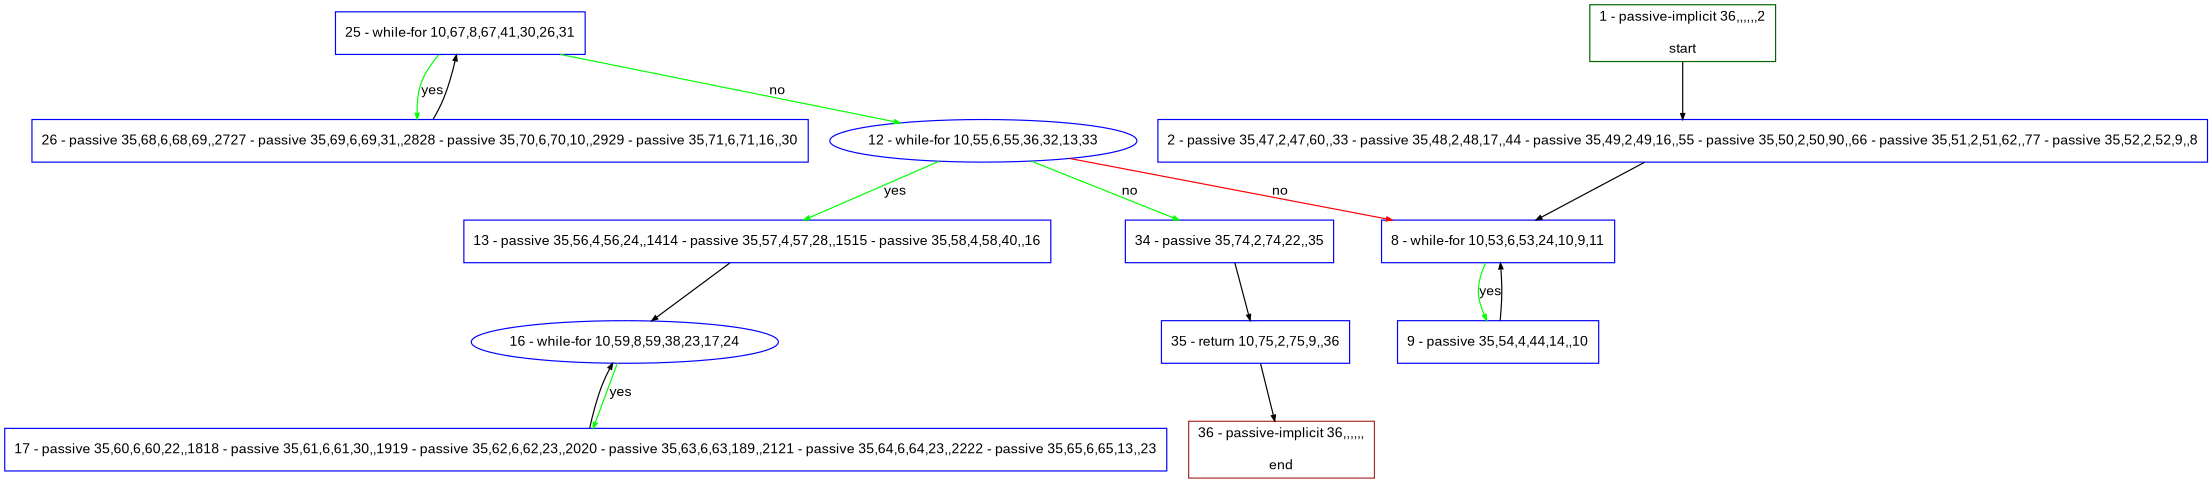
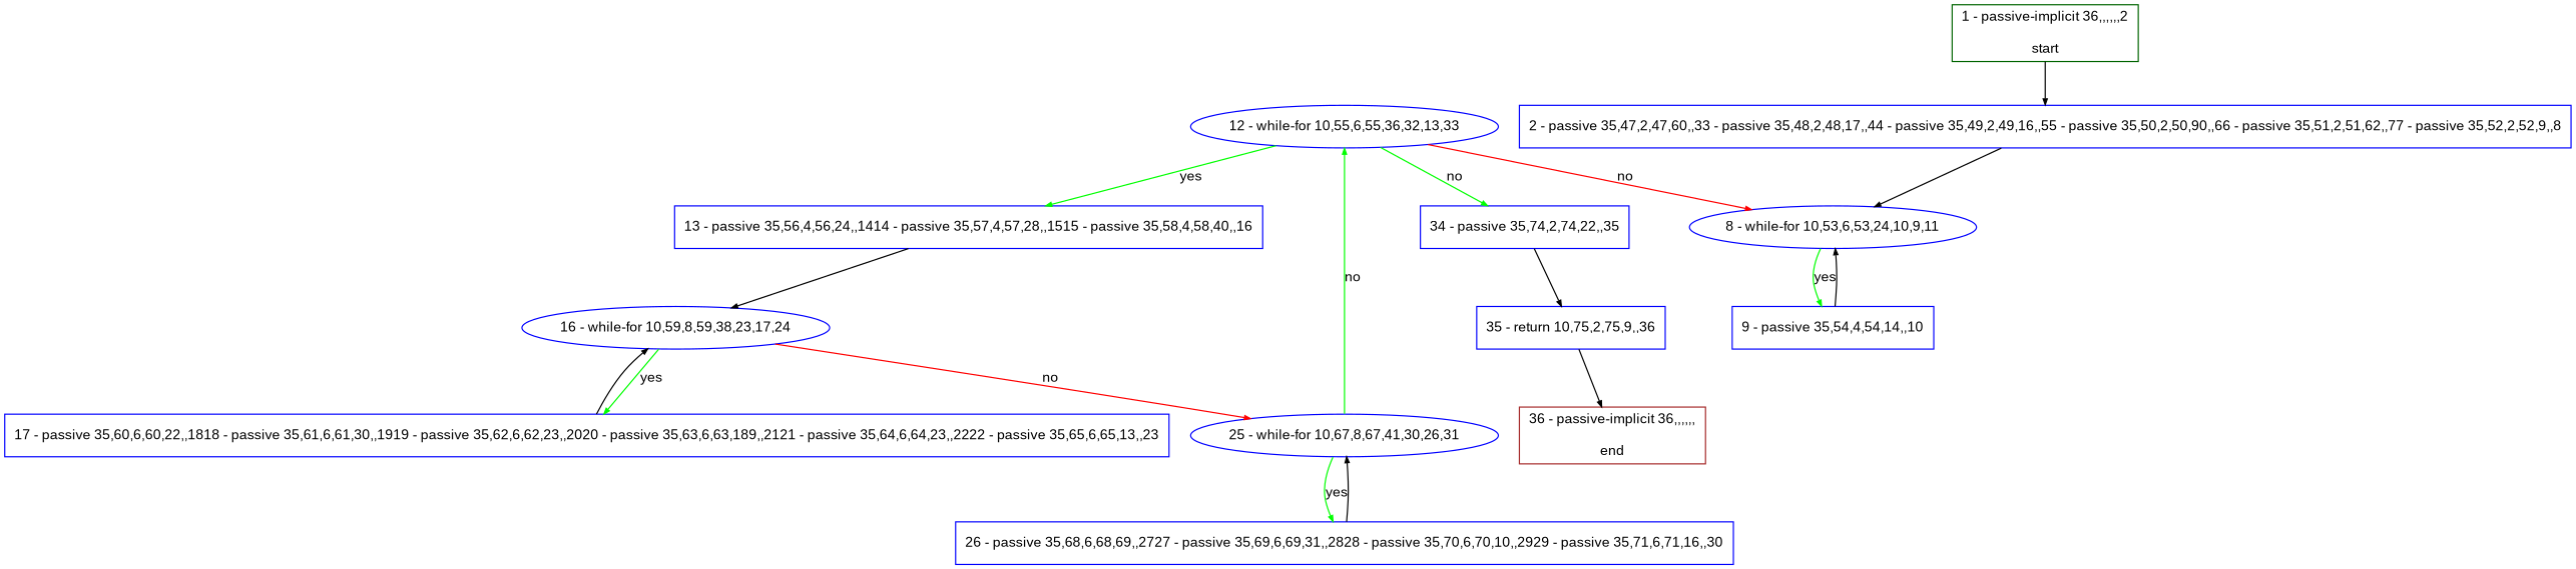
  digraph {
    bgcolor=white
    compound=true
    fillcolor="#FFFFCC"
    fontname=Arial
    fontsize=12
    pack=true
    packmode=clust
    style="rounded,filled"
    node [color="#0000ff" compound=true fillcolor="#ffffff" fixedsize=false fontname=Arial fontsize=12 node_initialized=no shape=box style=filled]
    edge [arrowhead=normal arrowsize=0.5 arrowtail=none color="#000000" compound=true dir=forward fontcolor=black fontname=Arial fontsize=12]
    n1 [label="2 - passive 35,47,2,47,60,,33 - passive 35,48,2,48,17,,44 - passive 35,49,2,49,16,,55 - passive 35,50,2,50,90,,66 - passive 35,51,2,51,62,,77 - passive 35,52,2,52,9,,8"]
-   n2 [label="8 - while-for 10,53,6,53,24,10,9,11"]
-   n3 [label="9 - passive 35,54,4,44,14,,10"]
+   n2 [label="8 - while-for 10,53,6,53,24,10,9,11" shape=oval]
+   n3 [label="9 - passive 35,54,4,54,14,,10"]
    n4 [color="#006400" label="1 - passive-implicit 36,,,,,,2\n\nstart"]
    n5 [label="12 - while-for 10,55,6,55,36,32,13,33" shape=oval]
    n6 [label="13 - passive 35,56,4,56,24,,1414 - passive 35,57,4,57,28,,1515 - passive 35,58,4,58,40,,16"]
    n7 [label="34 - passive 35,74,2,74,22,,35"]
    n8 [label="16 - while-for 10,59,8,59,38,23,17,24" shape=oval]
    n9 [label="35 - return 10,75,2,75,9,,36"]
    n10 [label="17 - passive 35,60,6,60,22,,1818 - passive 35,61,6,61,30,,1919 - passive 35,62,6,62,23,,2020 - passive 35,63,6,63,189,,2121 - passive 35,64,6,64,23,,2222 - passive 35,65,6,65,13,,23"]
-   n11 [label="25 - while-for 10,67,8,67,41,30,26,31"]
+   n11 [label="25 - while-for 10,67,8,67,41,30,26,31" shape=oval]
    n12 [color="#a52a2a" label="36 - passive-implicit 36,,,,,,\n\nend"]
    n13 [label="26 - passive 35,68,6,68,69,,2727 - passive 35,69,6,69,31,,2828 - passive 35,70,6,70,10,,2929 - passive 35,71,6,71,16,,30"]
    n1 -> n2
    n2 -> n3 [color="#00ff00" label=yes]
    n3 -> n2
    n4 -> n1
    n5 -> n2 [color="#ff0000" label=no]
    n5 -> n6 [color="#00ff00" label=yes]
    n5 -> n7 [color="#00ff00" label=no]
    n6 -> n8
    n7 -> n9
    n8 -> n10 [color="#00ff00" label=yes]
+   n8 -> n11 [color="#ff0000" label=no]
    n9 -> n12
    n10 -> n8
    n11 -> n5 [color="#00ff00" label=no]
    n11 -> n13 [color="#00ff00" label=yes]
    n13 -> n11
  }
